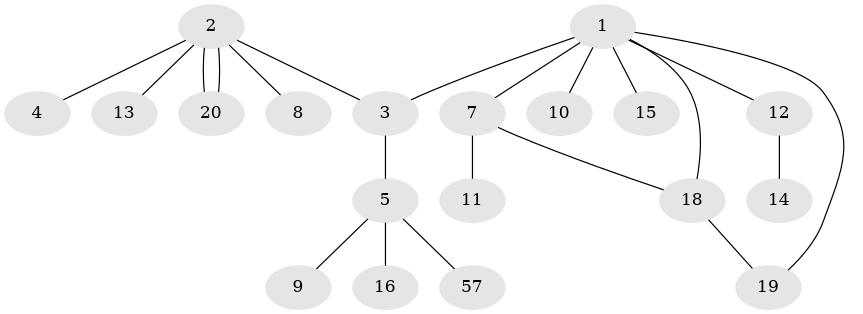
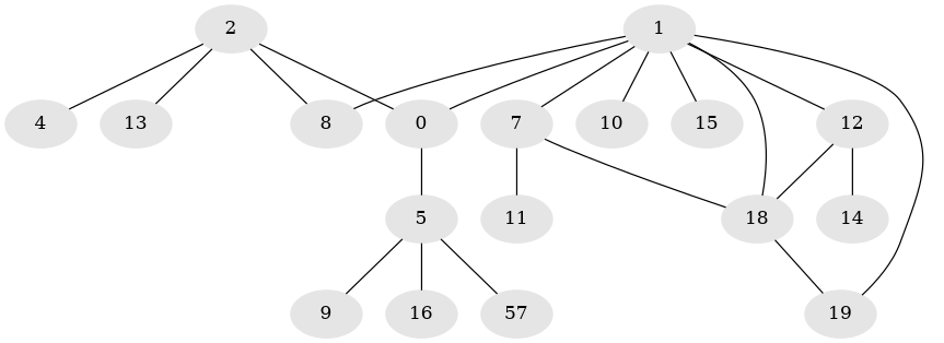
  graph {
    node [color=gray90 style=filled]
    1
-   3
+   3 [label=0]
    7
    8
    10
    12
    15
    18
    19
    2
    4
    13
-   20
    5
    11
    14
    9
    16
    n19 [label=57]
    1 -- 3
    1 -- 7
+   1 -- 8
    1 -- 10
    1 -- 12
    1 -- 15
    1 -- 18
    1 -- 19
    3 -- 5
    7 -- 18
    7 -- 11
+   12 -- 18
    12 -- 14
    18 -- 19
    2 -- 3
    2 -- 8
    2 -- 4
    2 -- 13
-   2 -- 20
-   2 -- 20
    5 -- 9
    5 -- 16
    5 -- n19
  }
